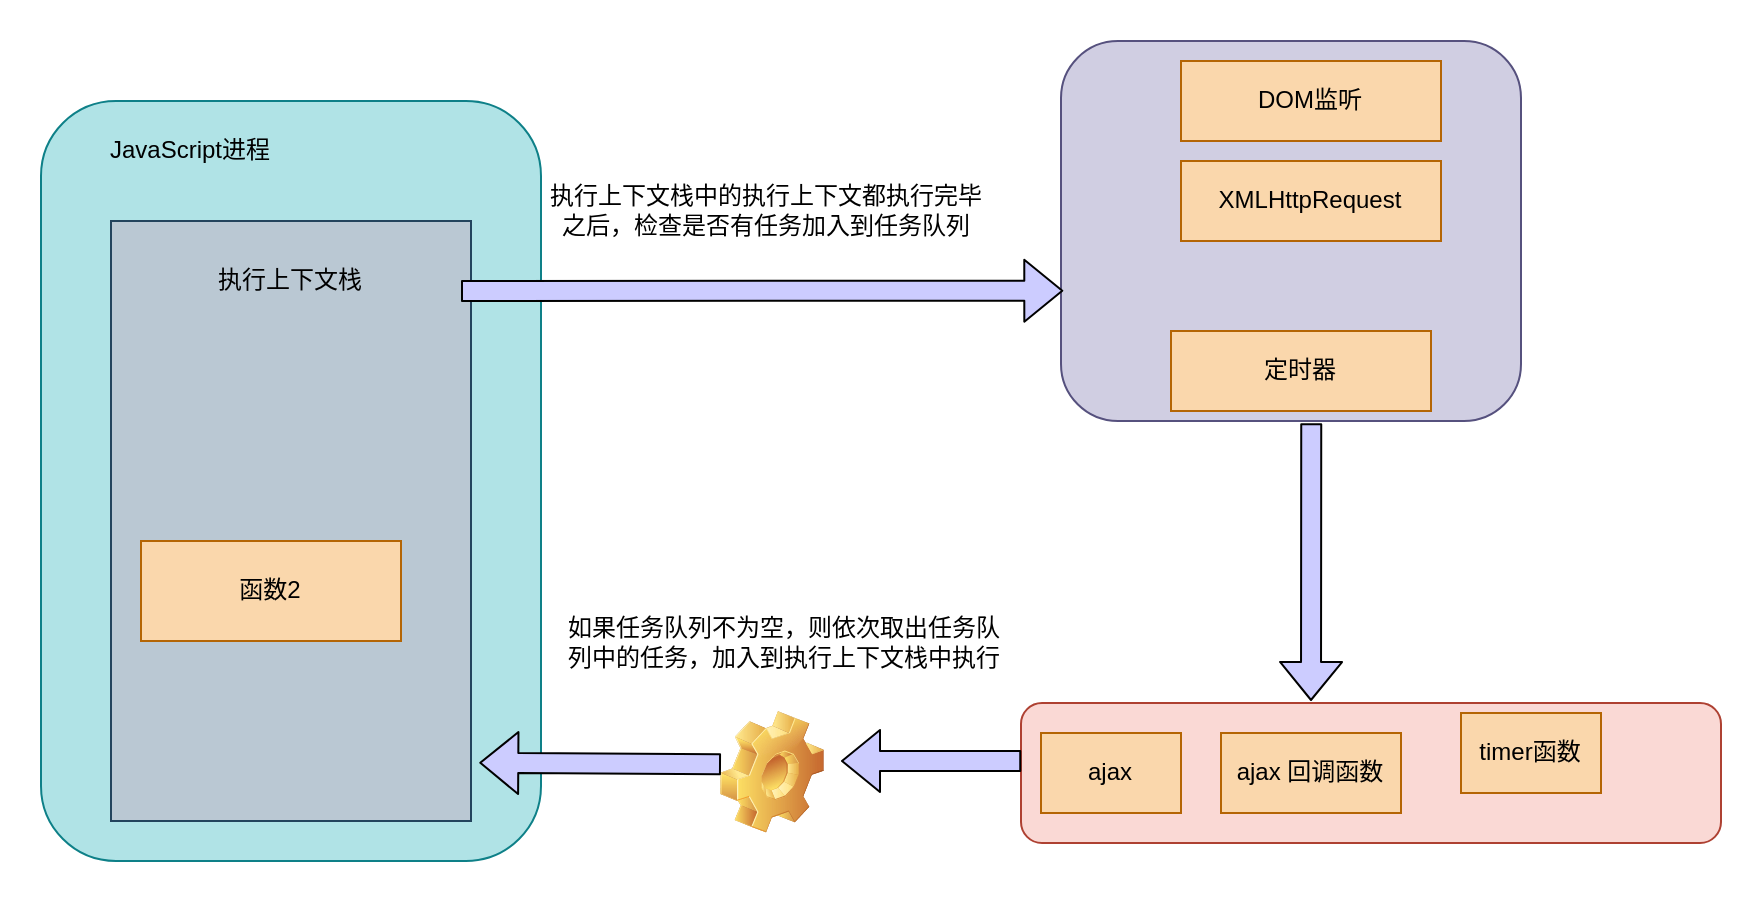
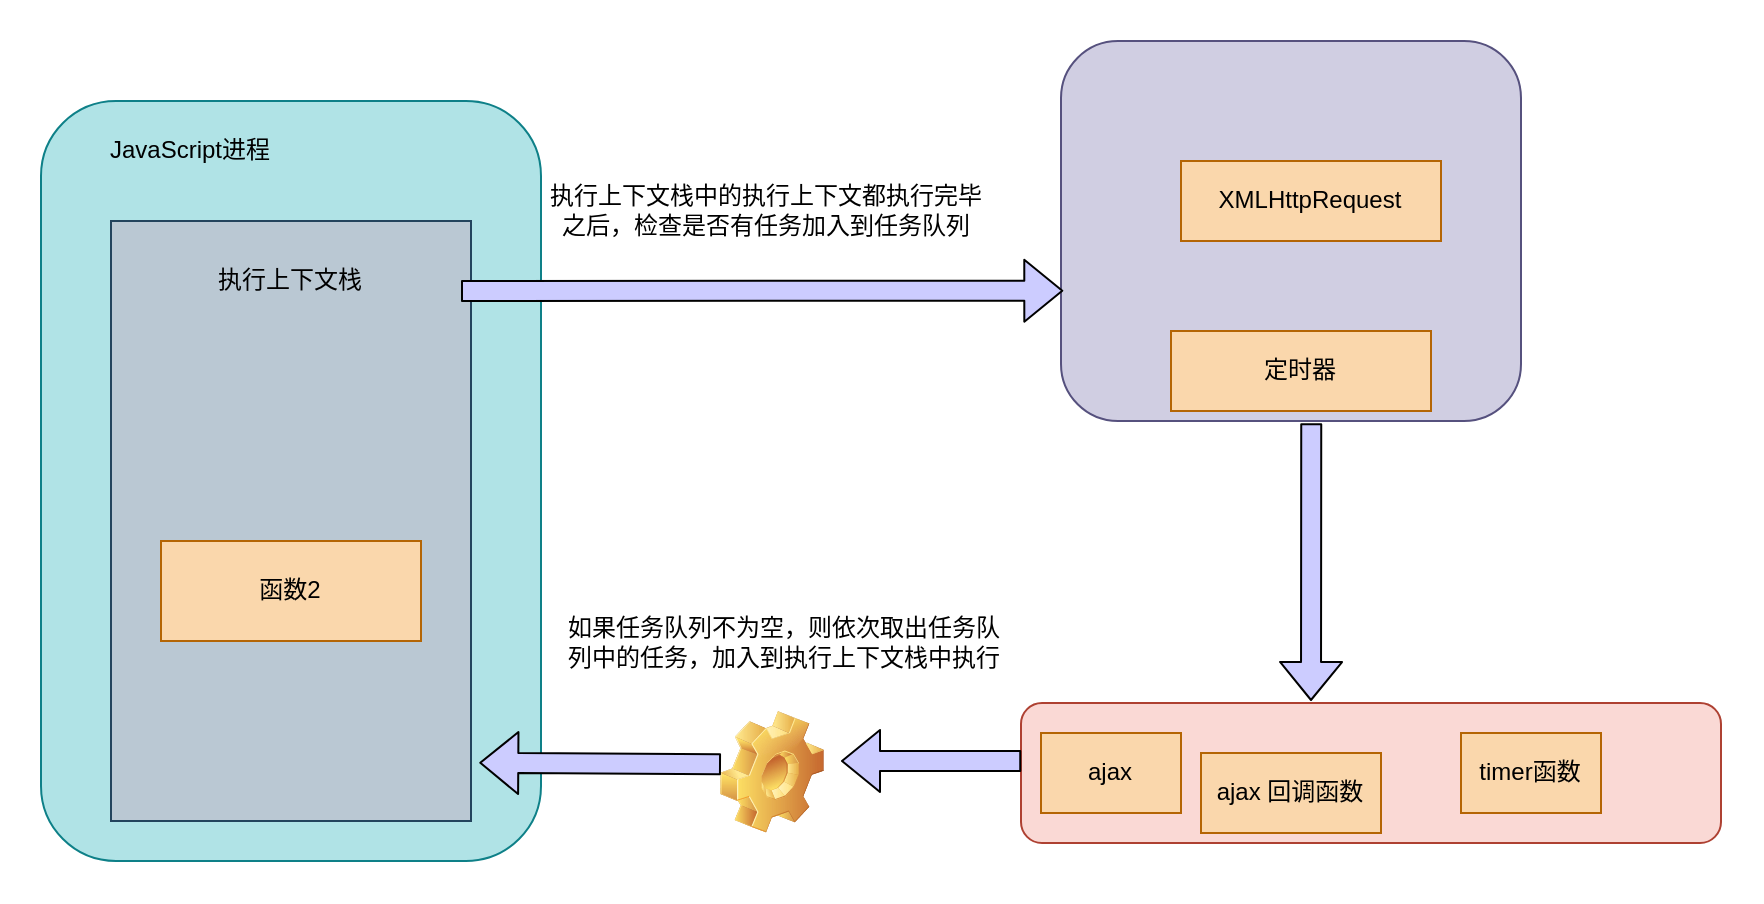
  <mxCell id="0" />
  <mxCell id="1" parent="0" />
  <mxCell id="2" value="" style="rounded=1;whiteSpace=wrap;html=1;fillColor=#b0e3e6;strokeColor=#0e8088;" vertex="1" parent="1"><mxGeometry x="20" y="50" width="250" height="380" as="geometry" /></mxCell>
  <mxCell id="3" value="" style="shape=image;html=1;verticalLabelPosition=bottom;verticalAlign=top;imageAspect=1;aspect=fixed;image=img/clipart/Gear_128x128.png" vertex="1" parent="1"><mxGeometry x="360" y="355.5" width="52" height="61" as="geometry" /></mxCell>
  <mxCell id="4" value="" style="rounded=0;whiteSpace=wrap;html=1;strokeColor=#23445d;fillColor=#bac8d3;" vertex="1" parent="1"><mxGeometry x="55" y="110" width="180" height="300" as="geometry" /></mxCell>
  <mxCell id="5" value="&lt;font color=&quot;#000000&quot;&gt;JavaScript进程&lt;/font&gt;" style="text;html=1;strokeColor=none;fillColor=none;align=center;verticalAlign=middle;whiteSpace=wrap;rounded=0;" vertex="1" parent="1"><mxGeometry x="45" y="60" width="100" height="30" as="geometry" /></mxCell>
  <mxCell id="6" value="&lt;font color=&quot;#000000&quot;&gt;执行上下文栈&lt;/font&gt;" style="text;html=1;strokeColor=none;fillColor=none;align=center;verticalAlign=middle;whiteSpace=wrap;rounded=0;" vertex="1" parent="1"><mxGeometry x="95" y="125" width="100" height="30" as="geometry" /></mxCell>
- <mxCell id="7" value="函数2" style="rounded=0;whiteSpace=wrap;html=1;strokeColor=#b46504;fillColor=#fad7ac;fontColor=#000000;" vertex="1" parent="1"><mxGeometry x="70" y="270" width="130" height="50" as="geometry" /></mxCell>
+ <mxCell id="7" value="函数2" style="rounded=0;whiteSpace=wrap;html=1;strokeColor=#b46504;fillColor=#fad7ac;fontColor=#000000;" vertex="1" parent="1"><mxGeometry x="80" y="270" width="130" height="50" as="geometry" /></mxCell>
  <mxCell id="8" value="" style="rounded=1;whiteSpace=wrap;html=1;fillColor=#d0cee2;strokeColor=#56517e;" vertex="1" parent="1"><mxGeometry x="530" y="20" width="230" height="190" as="geometry" /></mxCell>
- <mxCell id="9" value="DOM监听" style="rounded=0;whiteSpace=wrap;html=1;strokeColor=#b46504;fillColor=#fad7ac;fontColor=#000000;" vertex="1" parent="1"><mxGeometry x="590" y="30" width="130" height="40" as="geometry" /></mxCell>
  <mxCell id="10" value="XMLHttpRequest" style="rounded=0;whiteSpace=wrap;html=1;strokeColor=#b46504;fillColor=#fad7ac;fontColor=#000000;" vertex="1" parent="1"><mxGeometry x="590" y="80" width="130" height="40" as="geometry" /></mxCell>
  <mxCell id="11" value="定时器" style="rounded=0;whiteSpace=wrap;html=1;strokeColor=#b46504;fillColor=#fad7ac;fontColor=#000000;" vertex="1" parent="1"><mxGeometry x="585" y="165" width="130" height="40" as="geometry" /></mxCell>
  <mxCell id="12" value="" style="rounded=1;whiteSpace=wrap;html=1;fillColor=#fad9d5;strokeColor=#ae4132;" vertex="1" parent="1"><mxGeometry x="510" y="351" width="350" height="70" as="geometry" /></mxCell>
  <mxCell id="13" value="ajax" style="rounded=0;whiteSpace=wrap;html=1;strokeColor=#b46504;fillColor=#fad7ac;fontColor=#000000;" vertex="1" parent="1"><mxGeometry x="520" y="366" width="70" height="40" as="geometry" /></mxCell>
- <mxCell id="14" value="ajax 回调函数" style="rounded=0;whiteSpace=wrap;html=1;strokeColor=#b46504;fillColor=#fad7ac;fontColor=#000000;" vertex="1" parent="1"><mxGeometry x="610" y="366" width="90" height="40" as="geometry" /></mxCell>
- <mxCell id="15" value="timer函数" style="rounded=0;whiteSpace=wrap;html=1;strokeColor=#b46504;fillColor=#fad7ac;fontColor=#000000;" vertex="1" parent="1"><mxGeometry x="730" y="356" width="70" height="40" as="geometry" /></mxCell>
+ <mxCell id="14" value="ajax 回调函数" style="rounded=0;whiteSpace=wrap;html=1;strokeColor=#b46504;fillColor=#fad7ac;fontColor=#000000;" vertex="1" parent="1"><mxGeometry x="600" y="376" width="90" height="40" as="geometry" /></mxCell>
+ <mxCell id="15" value="timer函数" style="rounded=0;whiteSpace=wrap;html=1;strokeColor=#b46504;fillColor=#fad7ac;fontColor=#000000;" vertex="1" parent="1"><mxGeometry x="730" y="366" width="70" height="40" as="geometry" /></mxCell>
  <mxCell id="16" value="" style="shape=flexArrow;endArrow=classic;html=1;fontColor=#000000;entryX=0.005;entryY=0.657;entryDx=0;entryDy=0;fillColor=#CCCCFF;entryPerimeter=0;" edge="1" parent="1" target="8"><mxGeometry width="50" height="50" relative="1" as="geometry"><mxPoint x="230" y="145" as="sourcePoint" /><mxPoint x="531.15" y="147.57" as="targetPoint" /></mxGeometry></mxCell>
  <mxCell id="17" value="" style="shape=flexArrow;endArrow=classic;html=1;fontColor=#000000;fillColor=#CCCCFF;exitX=0.544;exitY=1.006;exitDx=0;exitDy=0;exitPerimeter=0;" edge="1" parent="1" source="8"><mxGeometry width="50" height="50" relative="1" as="geometry"><mxPoint x="240" y="155" as="sourcePoint" /><mxPoint x="655" y="350" as="targetPoint" /></mxGeometry></mxCell>
  <mxCell id="18" value="" style="shape=flexArrow;endArrow=classic;html=1;fontColor=#000000;fillColor=#CCCCFF;exitX=0.544;exitY=1.006;exitDx=0;exitDy=0;exitPerimeter=0;" edge="1" parent="1"><mxGeometry width="50" height="50" relative="1" as="geometry"><mxPoint x="510.12" y="380" as="sourcePoint" /><mxPoint x="420" y="380" as="targetPoint" /></mxGeometry></mxCell>
  <mxCell id="19" value="" style="shape=flexArrow;endArrow=classic;html=1;fontColor=#000000;fillColor=#CCCCFF;exitX=0.544;exitY=1.006;exitDx=0;exitDy=0;exitPerimeter=0;entryX=1.023;entryY=0.903;entryDx=0;entryDy=0;entryPerimeter=0;" edge="1" parent="1" target="4"><mxGeometry width="50" height="50" relative="1" as="geometry"><mxPoint x="360" y="381.63" as="sourcePoint" /><mxPoint x="262.66" y="380.005" as="targetPoint" /></mxGeometry></mxCell>
  <mxCell id="20" value="执行上下文栈中的执行上下文都执行完毕之后，检查是否有任务加入到任务队列" style="text;html=1;strokeColor=none;fillColor=none;align=center;verticalAlign=middle;whiteSpace=wrap;rounded=0;fontColor=#000000;" vertex="1" parent="1"><mxGeometry x="273" y="75" width="220" height="60" as="geometry" /></mxCell>
  <mxCell id="21" value="如果任务队列不为空，则依次取出任务队列中的任务，加入到执行上下文栈中执行" style="text;html=1;strokeColor=none;fillColor=none;align=center;verticalAlign=middle;whiteSpace=wrap;rounded=0;fontColor=#000000;" vertex="1" parent="1"><mxGeometry x="282" y="291" width="220" height="60" as="geometry" /></mxCell>
